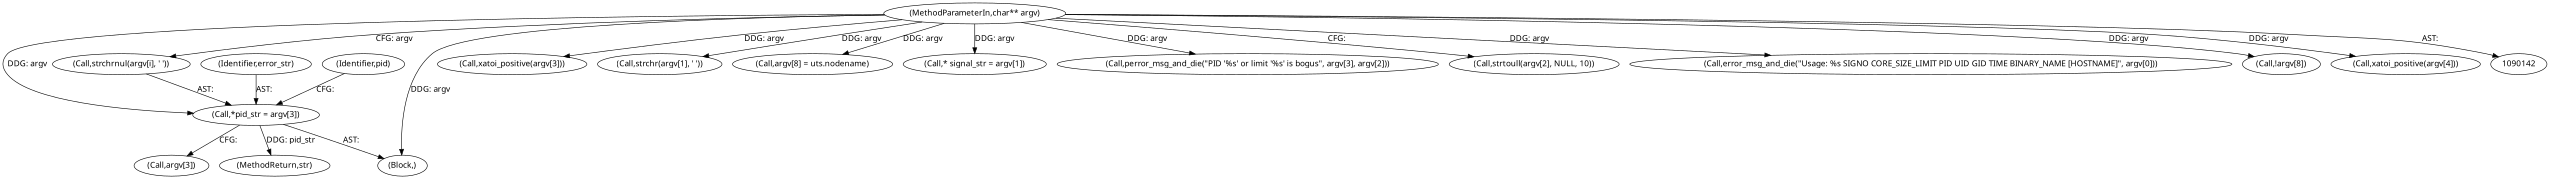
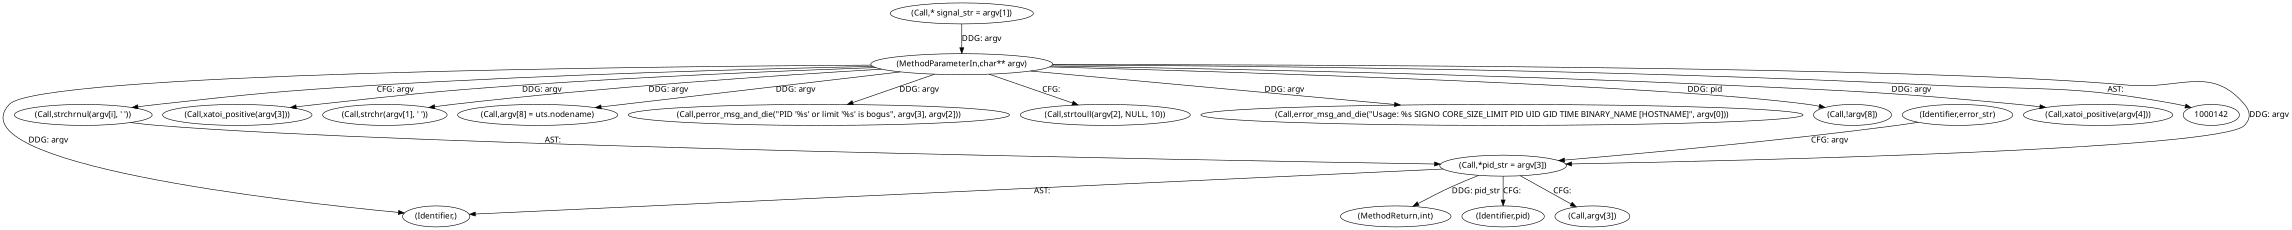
  digraph {
    fontname="Noto Sans"
    node [fontname="Noto Sans"]
    edge [fontname="Noto Sans"]
    n1 [label="(Call,*pid_str = argv[3])"]
    n2 [label="(Call,argv[3])"]
-   n3 [label="(MethodReturn,str)"]
-   n4 [label="(Block,)"]
+   n3 [label="(MethodReturn,int)"]
+   n4 [label="(Identifier,)"]
    n5 [label="(MethodParameterIn,char** argv)"]
    n6 [label="(Call,xatoi_positive(argv[3]))"]
    n7 [label="(Call,strchr(argv[1], ' '))"]
    n8 [label="(Call,argv[8] = uts.nodename)"]
    n9 [label="(Call,* signal_str = argv[1])"]
    n10 [label="(Call,perror_msg_and_die(\"PID '%s' or limit '%s' is bogus\", argv[3], argv[2]))"]
    n11 [label="(Call,strtoull(argv[2], NULL, 10))"]
    n12 [label="(Call,error_msg_and_die(\"Usage: %s SIGNO CORE_SIZE_LIMIT PID UID GID TIME BINARY_NAME [HOSTNAME]\", argv[0]))"]
    n13 [label="(Call,!argv[8])"]
    n14 [label="(Call,strchrnul(argv[i], ' '))"]
    n15 [label="(Call,xatoi_positive(argv[4]))"]
-   1000142 [label=1090142]
+   1000142
    n17 [label="(Identifier,error_str)"]
    n18 [label="(Identifier,pid)"]
    n1 -> n2 [label="CFG: "]
    n1 -> n3 [label="DDG: pid_str"]
    n1 -> n4 [label="AST: "]
    n5 -> n1 [label="DDG: argv"]
    n5 -> n4 [label="DDG: argv"]
    n5 -> n6 [label="DDG: argv"]
    n5 -> n7 [label="DDG: argv"]
    n5 -> n8 [label="DDG: argv"]
-   n5 -> n9 [label="DDG: argv"]
+   n9 -> n5 [label="DDG: argv"]
    n5 -> n10 [label="DDG: argv"]
    n5 -> n11 [label="CFG: "]
    n5 -> n12 [label="DDG: argv"]
-   n5 -> n13 [label="DDG: argv"]
+   n5 -> n13 [label="DDG: pid"]
    n5 -> n14 [label="CFG: argv"]
    n5 -> n15 [label="DDG: argv"]
    n5 -> 1000142 [label="AST: "]
    n14 -> n1 [label="AST: "]
-   n17 -> n1 [label="AST: "]
-   n18 -> n1 [label="CFG: "]
+   n17 -> n1 [label="CFG: argv"]
+   n1 -> n18 [label="CFG: "]
  }
